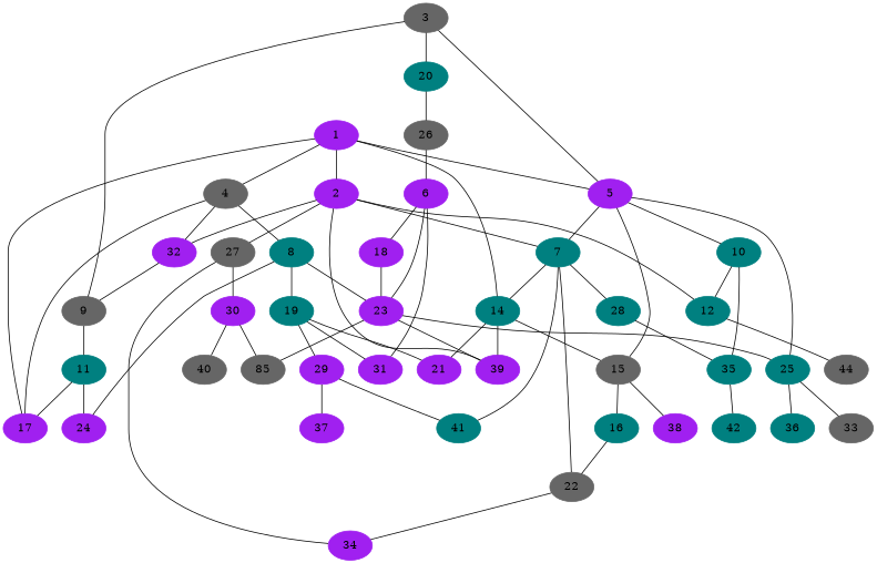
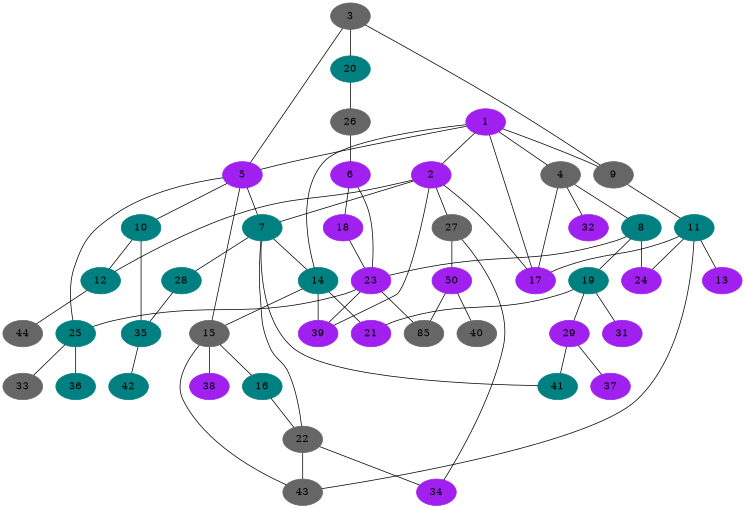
  graph {
    node [color=purple style=filled]
    edge [weight=1.0]
    1
    2
    4 [color=gray40]
    5
    9 [color=gray40]
    14 [color=teal]
    17
    7 [color=teal]
    12 [color=teal]
    27 [color=gray40]
    39
    8 [color=teal]
    32
    10 [color=teal]
    15 [color=gray40]
    25 [color=teal]
    11 [color=teal]
    21
    3 [color=gray40]
    20 [color=teal]
    22 [color=gray40]
    28 [color=teal]
    41 [color=teal]
    44 [color=gray40]
    34
-   30
+   30 [label=50]
    26 [color=gray40]
    23
    19 [color=teal]
    24
    6
    18
    31
    35 [color=teal]
+   43 [color=gray40]
    16 [color=teal]
    38
    33 [color=gray40]
    36 [color=teal]
    n40 [color=gray40 label=85]
    29
+   13
    42 [color=teal]
    37
    40 [color=gray40]
    1 -- 2
    1 -- 4
    1 -- 5
-   32 -- 9
+   1 -- 9
    1 -- 14
    1 -- 17
-   2 -- 32
+   2 -- 17
    2 -- 7
    2 -- 12
    2 -- 27
    2 -- 39
    4 -- 17
    4 -- 8
    4 -- 32
    5 -- 7
    5 -- 10
    5 -- 15
    5 -- 25
    9 -- 11
    14 -- 39
    14 -- 15 [weight=2.0]
    14 -- 21
    7 -- 14
    7 -- 22
    7 -- 28
    7 -- 41
    12 -- 44
    27 -- 34
    27 -- 30
    8 -- 23
    8 -- 19
    8 -- 24
    10 -- 12
    10 -- 35
+   15 -- 43
    15 -- 16
    15 -- 38
    25 -- 33
    25 -- 36
    11 -- 17
    11 -- 24
+   11 -- 43
+   11 -- 13
    3 -- 5
    3 -- 9
    3 -- 20
    20 -- 26
    22 -- 34
+   22 -- 43
    28 -- 35
    30 -- n40
    30 -- 40
    26 -- 6
    23 -- 39
    23 -- 25
    23 -- n40
    19 -- 21
    19 -- 31
    19 -- 29
    6 -- 23
    6 -- 18
-   6 -- 31
    18 -- 23 [weight=2.0]
    35 -- 42
    16 -- 22
    29 -- 41
    29 -- 37
  }
